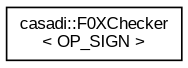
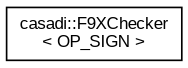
  digraph {
    rankdir=LR
    fontname="Liberation Sans"
-   n1 [color=black fillcolor=white fontname="Liberation Sans" fontsize=10 height=0.2 label="casadi::F0XChecker\l\< OP_SIGN \>" shape=record style=filled width=0.4]
+   n1 [color=black fillcolor=white fontname="Liberation Sans" fontsize=10 height=0.2 label="casadi::F9XChecker\l\< OP_SIGN \>" shape=record style=filled width=0.4]
  }
